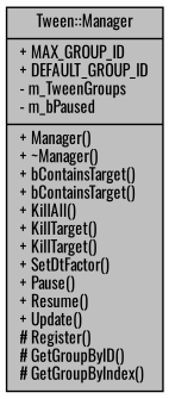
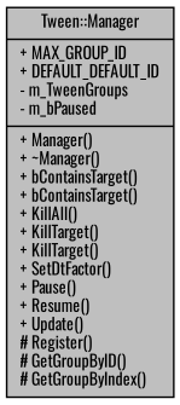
  digraph {
    fontname=Oswald
-   n1 [color=black fillcolor=grey75 fontcolor=black fontname=Oswald fontsize=10 height=0.2 label="{Tween::Manager\n|+ MAX_GROUP_ID\l+ DEFAULT_GROUP_ID\l- m_TweenGroups\l- m_bPaused\l|+ Manager()\l+ ~Manager()\l+ bContainsTarget()\l+ bContainsTarget()\l+ KillAll()\l+ KillTarget()\l+ KillTarget()\l+ SetDtFactor()\l+ Pause()\l+ Resume()\l+ Update()\l# Register()\l# GetGroupByID()\l# GetGroupByIndex()\l}" shape=record style=filled width=0.4]
+   n1 [color=black fillcolor=grey75 fontcolor=black fontname=Oswald fontsize=10 height=0.2 label="{Tween::Manager\n|+ MAX_GROUP_ID\l+ DEFAULT_DEFAULT_ID\l- m_TweenGroups\l- m_bPaused\l|+ Manager()\l+ ~Manager()\l+ bContainsTarget()\l+ bContainsTarget()\l+ KillAll()\l+ KillTarget()\l+ KillTarget()\l+ SetDtFactor()\l+ Pause()\l+ Resume()\l+ Update()\l# Register()\l# GetGroupByID()\l# GetGroupByIndex()\l}" shape=record style=filled width=0.4]
  }
